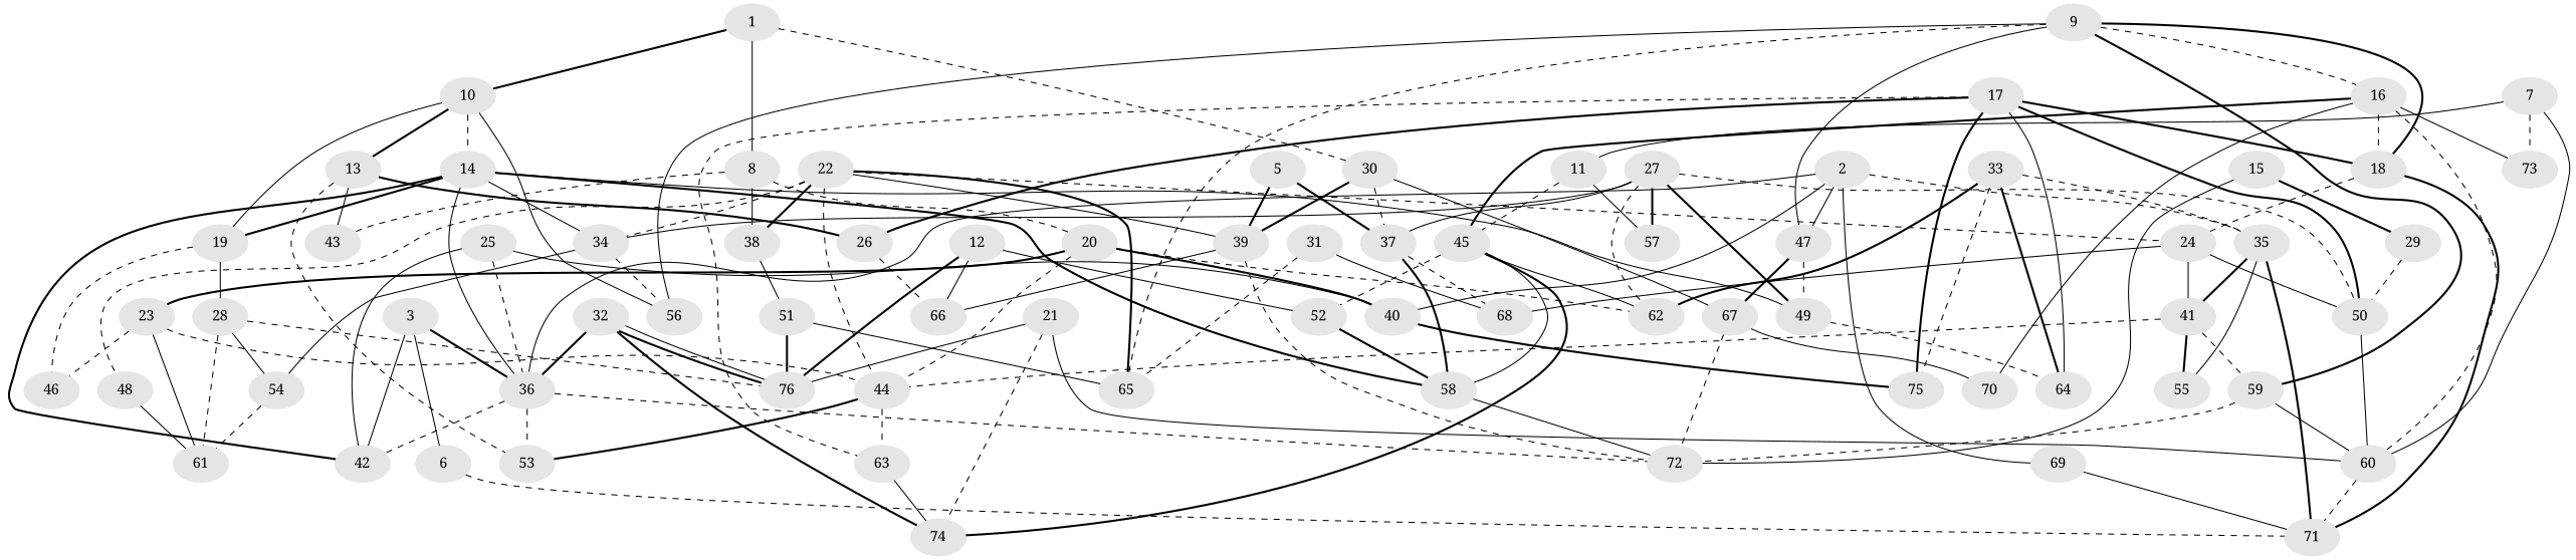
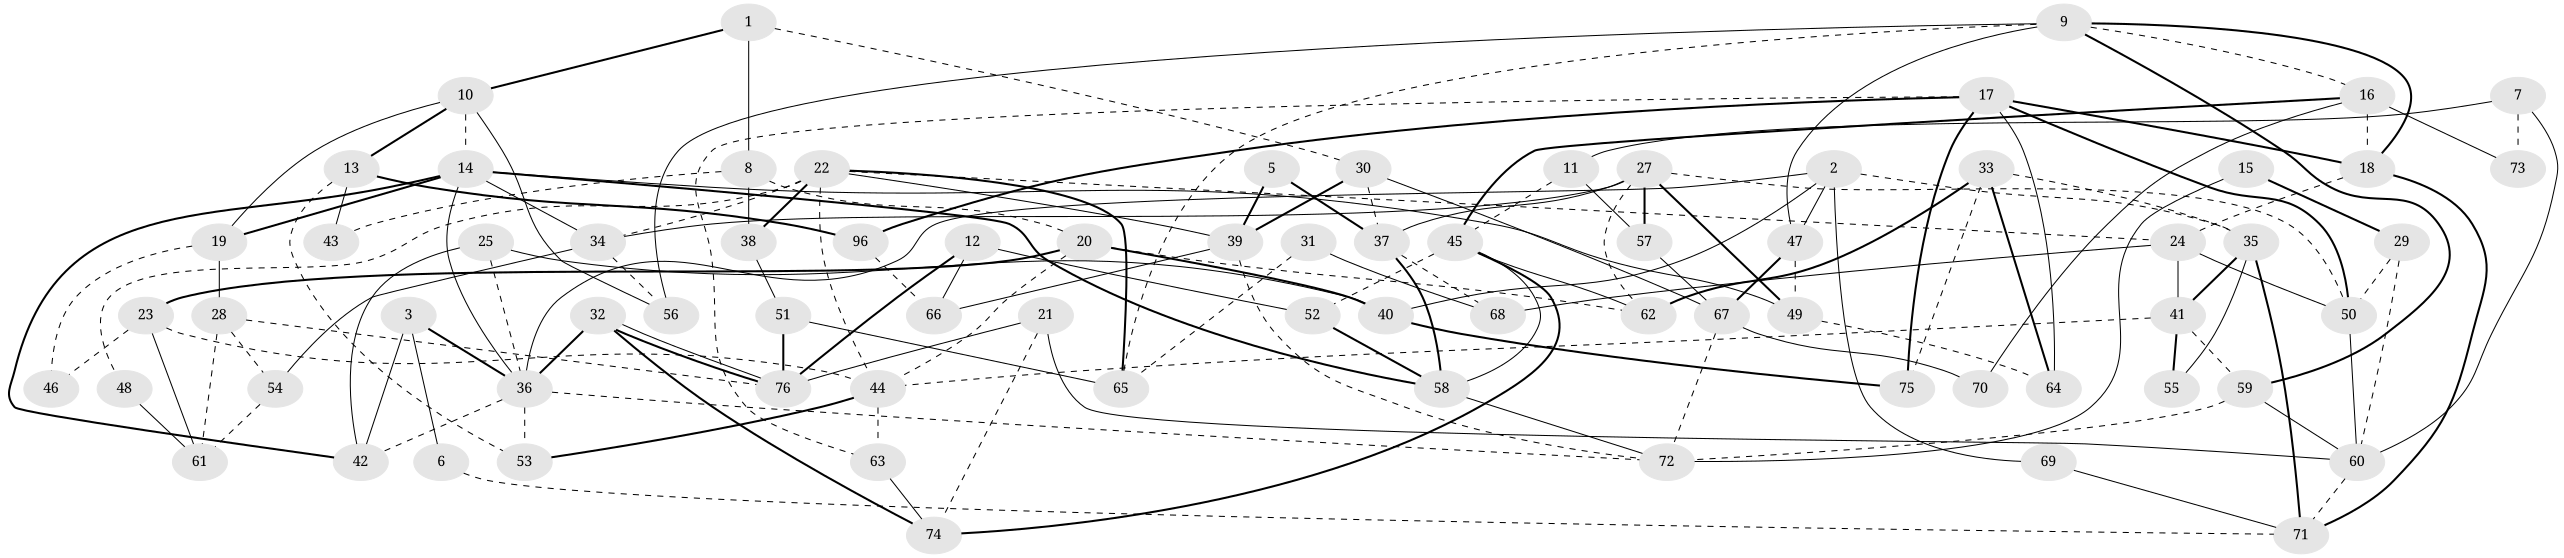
  graph {
    fontname="Noto Serif"
    node [color=gray90 fontname="Noto Serif" style=filled]
    edge [fontname="Noto Serif" style=solid]
    1
    8
    10
    30
    43
    20
    38
    56
    13
    14
    19
    37
    39
    67
    2
    35
    36
    40
    47
    69
    71
    41
    55
    42
    53
    72
    75
    49
    3
    6
    25
    58
    5
    21
    60
    76
    74
    68
    7
    11
    73
    45
    57
    23
    44
    62
    51
    9
    16
    18
    59
    65
    70
    24
-   26
+   26 [label=96]
    34
    28
    46
    52
    12
    66
    54
    64
    15
    29
    50
    17
    63
    61
    22
    48
    27
    31
    32
    33
    1 -- 8
    1 -- 10 [style=bold]
    1 -- 30 [style=dashed]
    8 -- 43 [style=dashed]
    8 -- 20 [style=dashed]
    8 -- 38
    10 -- 56
    10 -- 13 [style=bold]
    10 -- 14 [style=dashed]
    10 -- 19
    30 -- 37 [style=dashed]
    30 -- 39 [style=bold]
    30 -- 67
    20 -- 40 [style=bold]
    20 -- 23 [style=bold]
    20 -- 44 [style=dashed]
    20 -- 62 [style=dashed]
    38 -- 51
    13 -- 43
    13 -- 53 [style=dashed]
    13 -- 26 [style=bold]
    14 -- 19 [style=bold]
    14 -- 36
    14 -- 42 [style=bold]
    14 -- 49
    14 -- 58 [style=bold]
    14 -- 34
    19 -- 28
    19 -- 46 [style=dashed]
    37 -- 58 [style=bold]
    37 -- 68 [style=dashed]
    39 -- 72 [style=dashed]
    39 -- 66
    67 -- 72 [style=dashed]
    67 -- 70
    2 -- 35 [style=dashed]
    2 -- 36
    2 -- 40
    2 -- 47
    2 -- 69
    35 -- 71 [style=bold]
    35 -- 41 [style=bold]
    35 -- 55
    36 -- 42 [style=dashed]
    36 -- 53 [style=dashed]
    36 -- 72 [style=dashed]
    40 -- 75 [style=bold]
    47 -- 67 [style=bold]
    47 -- 49 [style=dashed]
    69 -- 71
    41 -- 55 [style=bold]
    41 -- 44 [style=dashed]
    41 -- 59 [style=dashed]
    49 -- 64 [style=dashed]
    3 -- 36 [style=bold]
    3 -- 42
    3 -- 6
    6 -- 71 [style=dashed]
    25 -- 36 [style=dashed]
    25 -- 40
    25 -- 42
    58 -- 72
    5 -- 37 [style=bold]
    5 -- 39 [style=bold]
    21 -- 60
    21 -- 76
    21 -- 74 [style=dashed]
    60 -- 71 [style=dashed]
    7 -- 60
    7 -- 11
    7 -- 73 [style=dashed]
    11 -- 45 [style=dashed]
    11 -- 57
    45 -- 58
    45 -- 74 [style=bold]
    45 -- 62
    45 -- 52 [style=dashed]
+   57 -- 67
    23 -- 44 [style=dashed]
    23 -- 46 [style=dashed]
    23 -- 61
    44 -- 53 [style=bold]
    44 -- 63 [style=dashed]
    51 -- 76 [style=bold]
    51 -- 65
    9 -- 56
    9 -- 47
    9 -- 16 [style=dashed]
    9 -- 18 [style=bold]
    9 -- 59 [style=bold]
    9 -- 65 [style=dashed]
    16 -- 73
    16 -- 45 [style=bold]
    16 -- 18 [style=dashed]
    16 -- 70
    18 -- 71 [style=bold]
    18 -- 24 [style=dashed]
    59 -- 72 [style=dashed]
    59 -- 60
    24 -- 41
    24 -- 68
    24 -- 50
    26 -- 66 [style=dashed]
    34 -- 56 [style=dashed]
    34 -- 54
    28 -- 76 [style=dashed]
-   28 -- 54
+   28 -- 54 [style=dashed]
    28 -- 61 [style=dashed]
    52 -- 58 [style=bold]
    12 -- 76 [style=bold]
    12 -- 52
    12 -- 66
    54 -- 61 [style=dashed]
    15 -- 72
    15 -- 29 [style=bold]
-   16 -- 60 [style=dashed]
+   29 -- 60 [style=dashed]
    29 -- 50 [style=dashed]
    50 -- 60
    17 -- 75 [style=bold]
    17 -- 18 [style=bold]
    17 -- 26 [style=bold]
    17 -- 64
    17 -- 50 [style=bold]
    17 -- 63 [style=dashed]
    63 -- 74
    22 -- 38 [style=bold]
    22 -- 39
    22 -- 44 [style=dashed]
    22 -- 65 [style=bold]
    22 -- 24 [style=dashed]
    22 -- 34 [style=dashed]
    22 -- 48 [style=dashed]
    48 -- 61
    27 -- 37
    27 -- 49 [style=bold]
    27 -- 57 [style=bold]
    27 -- 62 [style=dashed]
    27 -- 34
    27 -- 50 [style=dashed]
    31 -- 68
    31 -- 65 [style=dashed]
    32 -- 36 [style=bold]
    32 -- 76 [style=bold]
    32 -- 76
    32 -- 74 [style=bold]
    33 -- 35 [style=dashed]
    33 -- 75 [style=dashed]
    33 -- 62 [style=bold]
    33 -- 64 [style=bold]
  }
